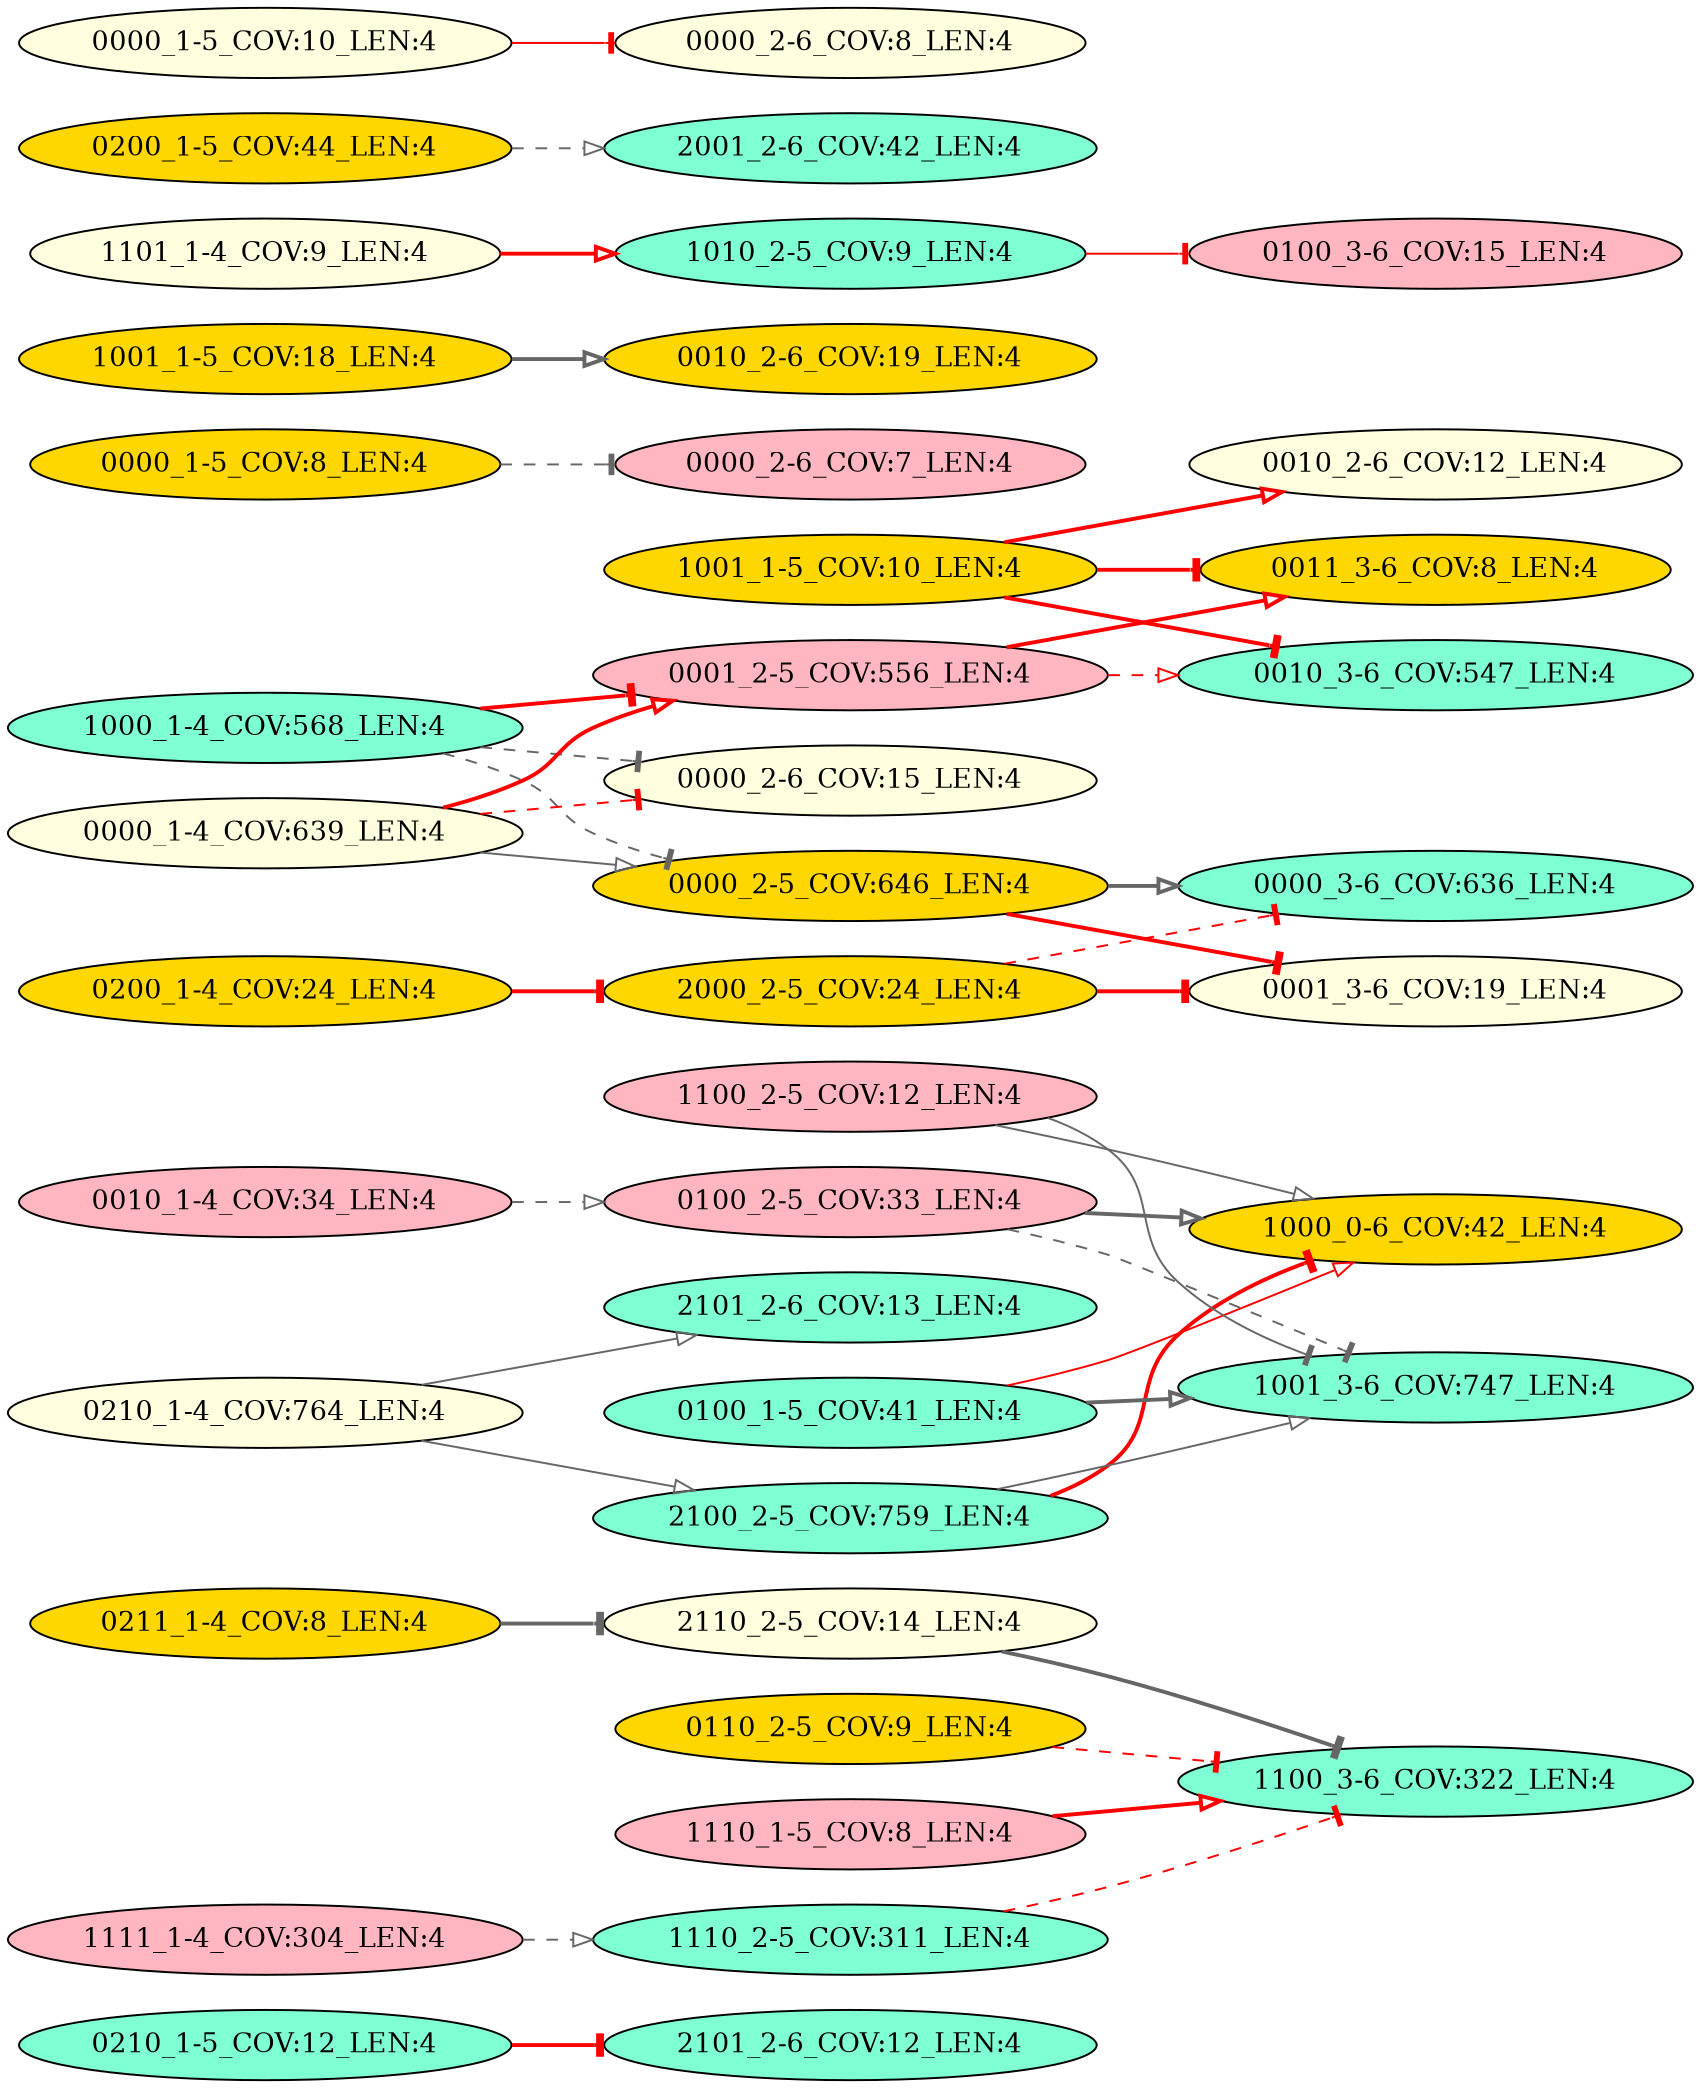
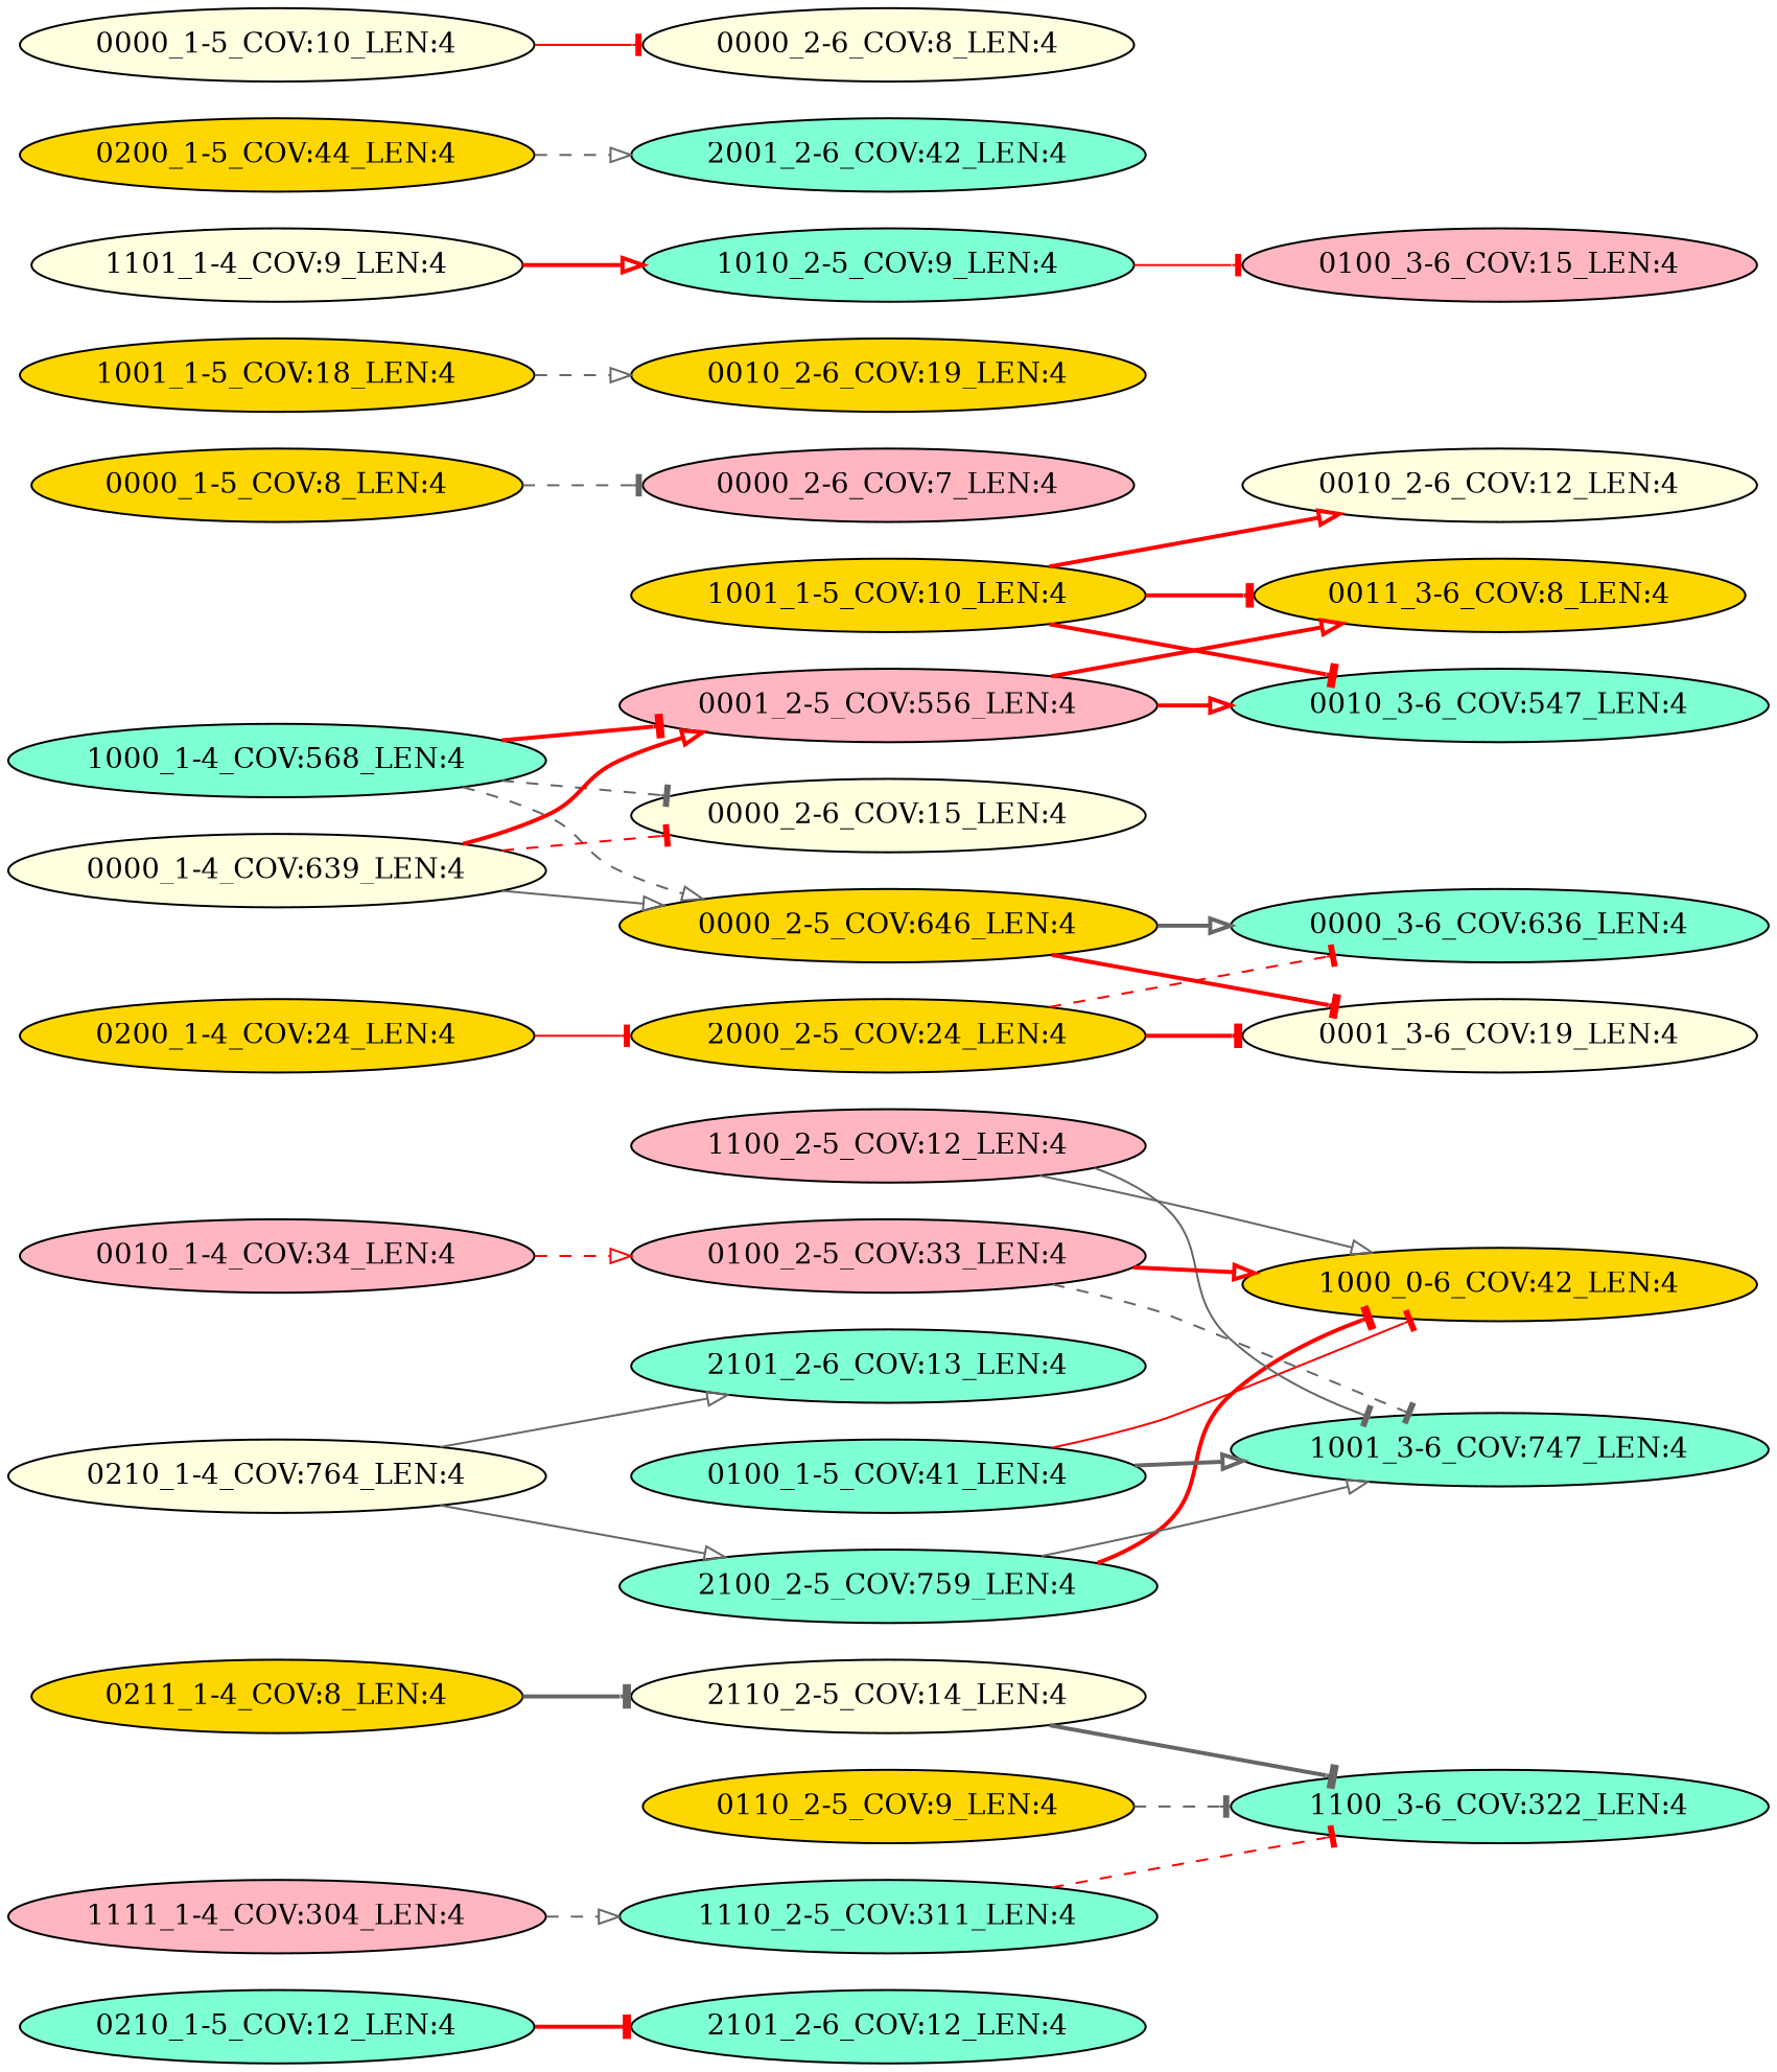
  digraph {
    rankdir=LR
    node [fillcolor=aquamarine style=filled]
    edge [arrowhead=tee color=red style=bold]
    "0210_1-5_COV:12_LEN:4"
    "2101_2-6_COV:12_LEN:4"
    "1110_2-5_COV:311_LEN:4"
    "1100_3-6_COV:322_LEN:4"
    "2110_2-5_COV:14_LEN:4" [fillcolor=lightyellow]
    "0110_2-5_COV:9_LEN:4" [fillcolor=gold]
    n7 [fillcolor=gold label="1000_0-6_COV:42_LEN:4"]
    "2100_2-5_COV:759_LEN:4"
    "1001_3-6_COV:747_LEN:4"
    "0100_1-5_COV:41_LEN:4"
    "0000_2-6_COV:15_LEN:4" [fillcolor=lightyellow]
    "1000_1-4_COV:568_LEN:4"
    "0001_2-5_COV:556_LEN:4" [fillcolor=lightpink]
    "0000_2-5_COV:646_LEN:4" [fillcolor=gold]
    "0010_3-6_COV:547_LEN:4"
    "0011_3-6_COV:8_LEN:4" [fillcolor=gold]
    "0000_3-6_COV:636_LEN:4"
    "0001_3-6_COV:19_LEN:4" [fillcolor=lightyellow]
    "0210_1-4_COV:764_LEN:4" [fillcolor=lightyellow]
    "2101_2-6_COV:13_LEN:4"
    "1001_1-5_COV:10_LEN:4" [fillcolor=gold]
    "0010_2-6_COV:12_LEN:4" [fillcolor=lightyellow]
-   "1110_1-5_COV:8_LEN:4" [fillcolor=lightpink]
    "0000_1-5_COV:8_LEN:4" [fillcolor=gold]
    "0000_2-6_COV:7_LEN:4" [fillcolor=lightpink]
    "1111_1-4_COV:304_LEN:4" [fillcolor=lightpink]
    "0200_1-4_COV:24_LEN:4" [fillcolor=gold]
    "2000_2-5_COV:24_LEN:4" [fillcolor=gold]
    "0211_1-4_COV:8_LEN:4" [fillcolor=gold]
    "1001_1-5_COV:18_LEN:4" [fillcolor=gold]
    "0010_2-6_COV:19_LEN:4" [fillcolor=gold]
    "1100_2-5_COV:12_LEN:4" [fillcolor=lightpink]
    "0100_2-5_COV:33_LEN:4" [fillcolor=lightpink]
    "0000_1-4_COV:639_LEN:4" [fillcolor=lightyellow]
    "1101_1-4_COV:9_LEN:4" [fillcolor=lightyellow]
    "1010_2-5_COV:9_LEN:4"
    "0100_3-6_COV:15_LEN:4" [fillcolor=lightpink]
    "0200_1-5_COV:44_LEN:4" [fillcolor=gold]
    "2001_2-6_COV:42_LEN:4"
    "0010_1-4_COV:34_LEN:4" [fillcolor=lightpink]
    "0000_1-5_COV:10_LEN:4" [fillcolor=lightyellow]
    "0000_2-6_COV:8_LEN:4" [fillcolor=lightyellow]
    "0210_1-5_COV:12_LEN:4" -> "2101_2-6_COV:12_LEN:4"
    "1110_2-5_COV:311_LEN:4" -> "1100_3-6_COV:322_LEN:4" [style=dashed]
    "2110_2-5_COV:14_LEN:4" -> "1100_3-6_COV:322_LEN:4" [color=gray40]
-   "0110_2-5_COV:9_LEN:4" -> "1100_3-6_COV:322_LEN:4" [style=dashed]
+   "0110_2-5_COV:9_LEN:4" -> "1100_3-6_COV:322_LEN:4" [color=gray40 style=dashed]
    "2100_2-5_COV:759_LEN:4" -> n7
    "2100_2-5_COV:759_LEN:4" -> "1001_3-6_COV:747_LEN:4" [arrowhead=onormal color=gray40 style=solid]
-   "0100_1-5_COV:41_LEN:4" -> n7 [arrowhead=onormal style=solid]
+   "0100_1-5_COV:41_LEN:4" -> n7 [style=solid]
    "0100_1-5_COV:41_LEN:4" -> "1001_3-6_COV:747_LEN:4" [arrowhead=onormal color=gray40]
    "1000_1-4_COV:568_LEN:4" -> "0000_2-6_COV:15_LEN:4" [color=gray40 style=dashed]
    "1000_1-4_COV:568_LEN:4" -> "0001_2-5_COV:556_LEN:4"
-   "1000_1-4_COV:568_LEN:4" -> "0000_2-5_COV:646_LEN:4" [color=gray40 style=dashed]
-   "0001_2-5_COV:556_LEN:4" -> "0010_3-6_COV:547_LEN:4" [arrowhead=onormal style=dashed]
+   "1000_1-4_COV:568_LEN:4" -> "0000_2-5_COV:646_LEN:4" [arrowhead=onormal color=gray40 style=dashed]
+   "0001_2-5_COV:556_LEN:4" -> "0010_3-6_COV:547_LEN:4" [arrowhead=onormal]
    "0001_2-5_COV:556_LEN:4" -> "0011_3-6_COV:8_LEN:4" [arrowhead=onormal]
    "0000_2-5_COV:646_LEN:4" -> "0000_3-6_COV:636_LEN:4" [arrowhead=onormal color=gray40]
    "0000_2-5_COV:646_LEN:4" -> "0001_3-6_COV:19_LEN:4"
    "0210_1-4_COV:764_LEN:4" -> "2100_2-5_COV:759_LEN:4" [arrowhead=onormal color=gray40 style=solid]
    "0210_1-4_COV:764_LEN:4" -> "2101_2-6_COV:13_LEN:4" [arrowhead=onormal color=gray40 style=solid]
    "1001_1-5_COV:10_LEN:4" -> "0010_3-6_COV:547_LEN:4"
    "1001_1-5_COV:10_LEN:4" -> "0011_3-6_COV:8_LEN:4"
    "1001_1-5_COV:10_LEN:4" -> "0010_2-6_COV:12_LEN:4" [arrowhead=onormal]
-   "1110_1-5_COV:8_LEN:4" -> "1100_3-6_COV:322_LEN:4" [arrowhead=onormal]
    "0000_1-5_COV:8_LEN:4" -> "0000_2-6_COV:7_LEN:4" [color=gray40 style=dashed]
    "1111_1-4_COV:304_LEN:4" -> "1110_2-5_COV:311_LEN:4" [arrowhead=onormal color=gray40 style=dashed]
-   "0200_1-4_COV:24_LEN:4" -> "2000_2-5_COV:24_LEN:4"
+   "0200_1-4_COV:24_LEN:4" -> "2000_2-5_COV:24_LEN:4" [style=solid]
    "2000_2-5_COV:24_LEN:4" -> "0000_3-6_COV:636_LEN:4" [style=dashed]
    "2000_2-5_COV:24_LEN:4" -> "0001_3-6_COV:19_LEN:4"
    "0211_1-4_COV:8_LEN:4" -> "2110_2-5_COV:14_LEN:4" [color=gray40]
-   "1001_1-5_COV:18_LEN:4" -> "0010_2-6_COV:19_LEN:4" [arrowhead=onormal color=gray40]
+   "1001_1-5_COV:18_LEN:4" -> "0010_2-6_COV:19_LEN:4" [arrowhead=onormal color=gray40 style=dashed]
    "1100_2-5_COV:12_LEN:4" -> n7 [arrowhead=onormal color=gray40 style=solid]
    "1100_2-5_COV:12_LEN:4" -> "1001_3-6_COV:747_LEN:4" [color=gray40 style=solid]
-   "0100_2-5_COV:33_LEN:4" -> n7 [arrowhead=onormal color=gray40]
+   "0100_2-5_COV:33_LEN:4" -> n7 [arrowhead=onormal]
    "0100_2-5_COV:33_LEN:4" -> "1001_3-6_COV:747_LEN:4" [color=gray40 style=dashed]
    "0000_1-4_COV:639_LEN:4" -> "0000_2-6_COV:15_LEN:4" [style=dashed]
    "0000_1-4_COV:639_LEN:4" -> "0001_2-5_COV:556_LEN:4" [arrowhead=onormal]
    "0000_1-4_COV:639_LEN:4" -> "0000_2-5_COV:646_LEN:4" [arrowhead=onormal color=gray40 style=solid]
    "1101_1-4_COV:9_LEN:4" -> "1010_2-5_COV:9_LEN:4" [arrowhead=onormal]
    "1010_2-5_COV:9_LEN:4" -> "0100_3-6_COV:15_LEN:4" [style=solid]
    "0200_1-5_COV:44_LEN:4" -> "2001_2-6_COV:42_LEN:4" [arrowhead=onormal color=gray40 style=dashed]
-   "0010_1-4_COV:34_LEN:4" -> "0100_2-5_COV:33_LEN:4" [arrowhead=onormal color=gray40 style=dashed]
+   "0010_1-4_COV:34_LEN:4" -> "0100_2-5_COV:33_LEN:4" [arrowhead=onormal style=dashed]
    "0000_1-5_COV:10_LEN:4" -> "0000_2-6_COV:8_LEN:4" [style=solid]
  }
